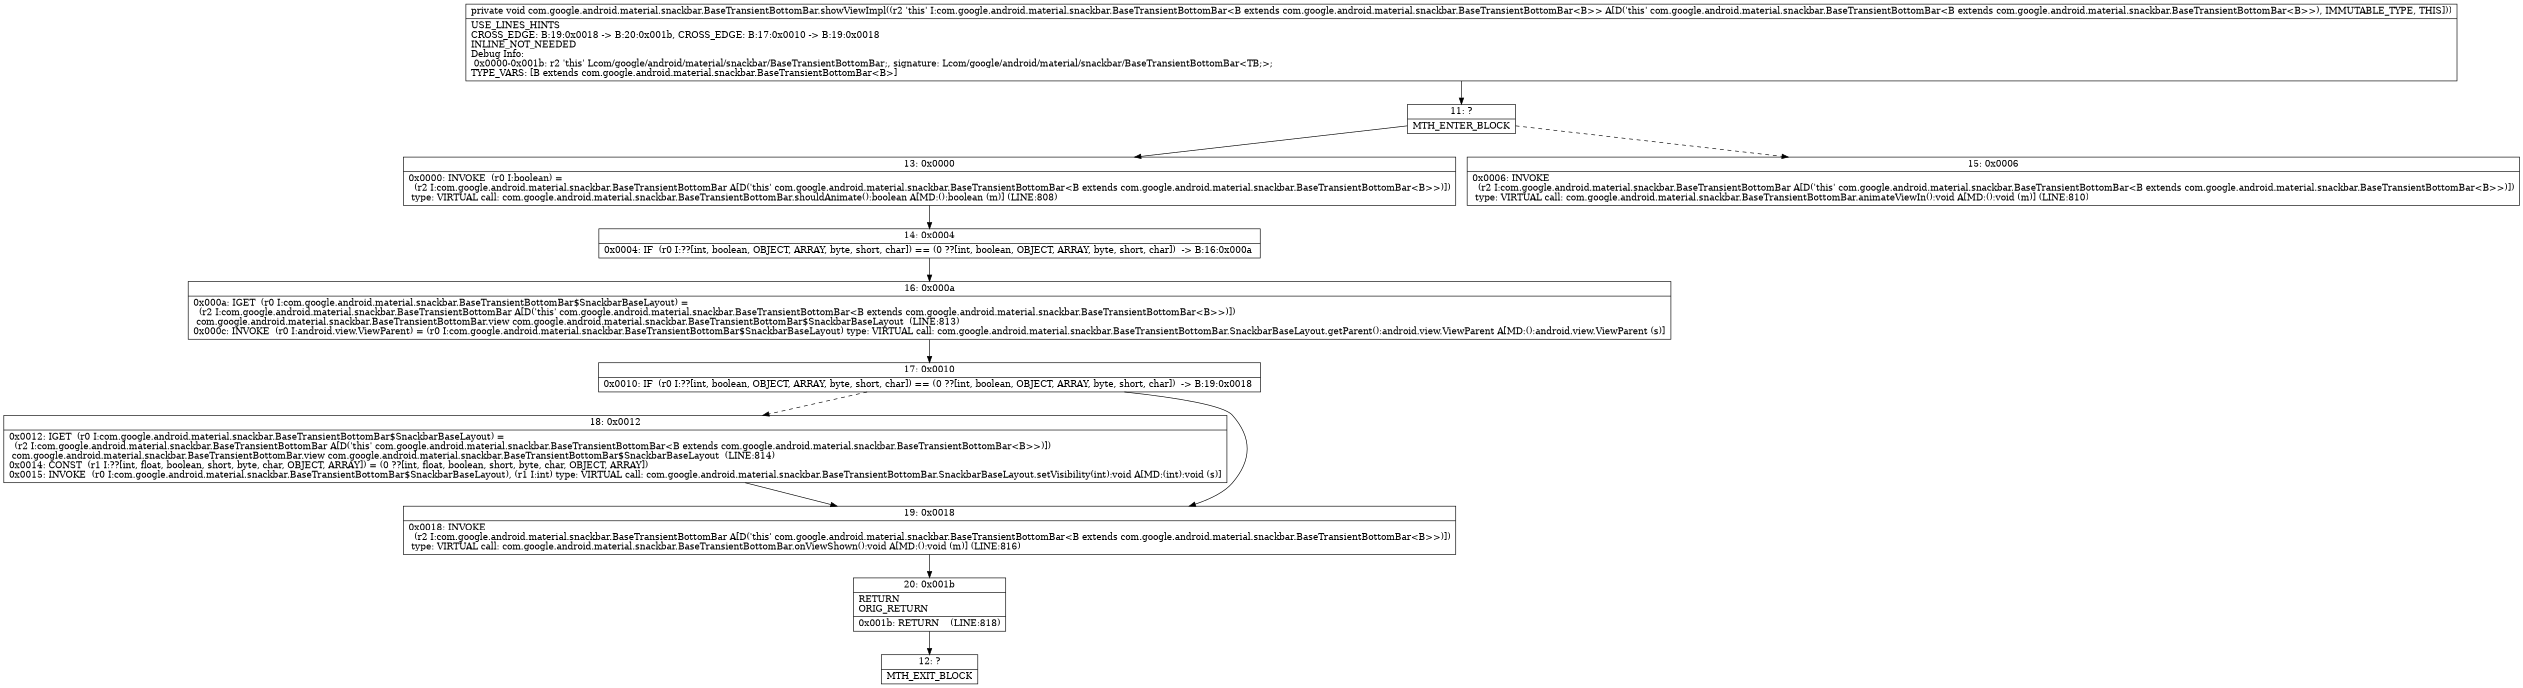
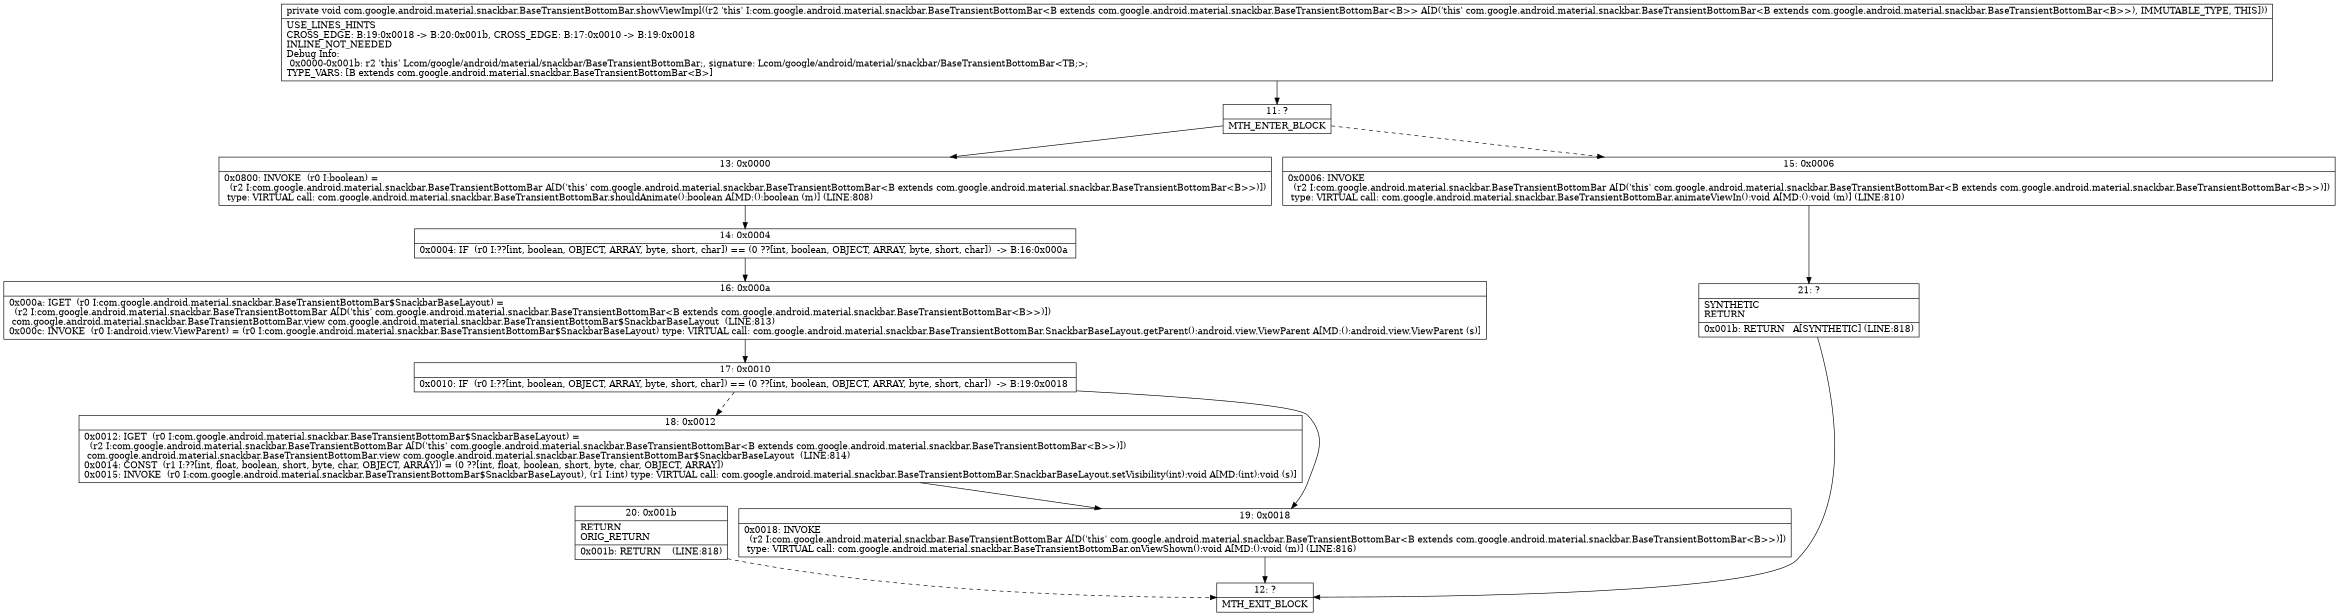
  digraph {
    node [shape=record]
    n1 [label="{11\:\ ?|MTH_ENTER_BLOCK\l}"]
-   n2 [label="{13\:\ 0x0000|0x0000: INVOKE  (r0 I:boolean) = \l  (r2 I:com.google.android.material.snackbar.BaseTransientBottomBar A[D('this' com.google.android.material.snackbar.BaseTransientBottomBar\<B extends com.google.android.material.snackbar.BaseTransientBottomBar\<B\>\>)])\l type: VIRTUAL call: com.google.android.material.snackbar.BaseTransientBottomBar.shouldAnimate():boolean A[MD:():boolean (m)] (LINE:808)\l}"]
+   n2 [label="{13\:\ 0x0000|0x0800: INVOKE  (r0 I:boolean) = \l  (r2 I:com.google.android.material.snackbar.BaseTransientBottomBar A[D('this' com.google.android.material.snackbar.BaseTransientBottomBar\<B extends com.google.android.material.snackbar.BaseTransientBottomBar\<B\>\>)])\l type: VIRTUAL call: com.google.android.material.snackbar.BaseTransientBottomBar.shouldAnimate():boolean A[MD:():boolean (m)] (LINE:808)\l}"]
    n3 [label="{15\:\ 0x0006|0x0006: INVOKE  \l  (r2 I:com.google.android.material.snackbar.BaseTransientBottomBar A[D('this' com.google.android.material.snackbar.BaseTransientBottomBar\<B extends com.google.android.material.snackbar.BaseTransientBottomBar\<B\>\>)])\l type: VIRTUAL call: com.google.android.material.snackbar.BaseTransientBottomBar.animateViewIn():void A[MD:():void (m)] (LINE:810)\l}"]
    n4 [label="{14\:\ 0x0004|0x0004: IF  (r0 I:??[int, boolean, OBJECT, ARRAY, byte, short, char]) == (0 ??[int, boolean, OBJECT, ARRAY, byte, short, char])  \-\> B:16:0x000a \l}"]
    n5 [label="{16\:\ 0x000a|0x000a: IGET  (r0 I:com.google.android.material.snackbar.BaseTransientBottomBar$SnackbarBaseLayout) = \l  (r2 I:com.google.android.material.snackbar.BaseTransientBottomBar A[D('this' com.google.android.material.snackbar.BaseTransientBottomBar\<B extends com.google.android.material.snackbar.BaseTransientBottomBar\<B\>\>)])\l com.google.android.material.snackbar.BaseTransientBottomBar.view com.google.android.material.snackbar.BaseTransientBottomBar$SnackbarBaseLayout  (LINE:813)\l0x000c: INVOKE  (r0 I:android.view.ViewParent) = (r0 I:com.google.android.material.snackbar.BaseTransientBottomBar$SnackbarBaseLayout) type: VIRTUAL call: com.google.android.material.snackbar.BaseTransientBottomBar.SnackbarBaseLayout.getParent():android.view.ViewParent A[MD:():android.view.ViewParent (s)]\l}"]
+   n6 [label="{21\:\ ?|SYNTHETIC\lRETURN\l|0x001b: RETURN   A[SYNTHETIC] (LINE:818)\l}"]
    n7 [label="{17\:\ 0x0010|0x0010: IF  (r0 I:??[int, boolean, OBJECT, ARRAY, byte, short, char]) == (0 ??[int, boolean, OBJECT, ARRAY, byte, short, char])  \-\> B:19:0x0018 \l}"]
    n8 [label="{12\:\ ?|MTH_EXIT_BLOCK\l}"]
    n9 [label="{18\:\ 0x0012|0x0012: IGET  (r0 I:com.google.android.material.snackbar.BaseTransientBottomBar$SnackbarBaseLayout) = \l  (r2 I:com.google.android.material.snackbar.BaseTransientBottomBar A[D('this' com.google.android.material.snackbar.BaseTransientBottomBar\<B extends com.google.android.material.snackbar.BaseTransientBottomBar\<B\>\>)])\l com.google.android.material.snackbar.BaseTransientBottomBar.view com.google.android.material.snackbar.BaseTransientBottomBar$SnackbarBaseLayout  (LINE:814)\l0x0014: CONST  (r1 I:??[int, float, boolean, short, byte, char, OBJECT, ARRAY]) = (0 ??[int, float, boolean, short, byte, char, OBJECT, ARRAY]) \l0x0015: INVOKE  (r0 I:com.google.android.material.snackbar.BaseTransientBottomBar$SnackbarBaseLayout), (r1 I:int) type: VIRTUAL call: com.google.android.material.snackbar.BaseTransientBottomBar.SnackbarBaseLayout.setVisibility(int):void A[MD:(int):void (s)]\l}"]
    n10 [label="{19\:\ 0x0018|0x0018: INVOKE  \l  (r2 I:com.google.android.material.snackbar.BaseTransientBottomBar A[D('this' com.google.android.material.snackbar.BaseTransientBottomBar\<B extends com.google.android.material.snackbar.BaseTransientBottomBar\<B\>\>)])\l type: VIRTUAL call: com.google.android.material.snackbar.BaseTransientBottomBar.onViewShown():void A[MD:():void (m)] (LINE:816)\l}"]
    n11 [label="{20\:\ 0x001b|RETURN\lORIG_RETURN\l|0x001b: RETURN    (LINE:818)\l}"]
    n12 [label="{private void com.google.android.material.snackbar.BaseTransientBottomBar.showViewImpl((r2 'this' I:com.google.android.material.snackbar.BaseTransientBottomBar\<B extends com.google.android.material.snackbar.BaseTransientBottomBar\<B\>\> A[D('this' com.google.android.material.snackbar.BaseTransientBottomBar\<B extends com.google.android.material.snackbar.BaseTransientBottomBar\<B\>\>), IMMUTABLE_TYPE, THIS]))  | USE_LINES_HINTS\lCROSS_EDGE: B:19:0x0018 \-\> B:20:0x001b, CROSS_EDGE: B:17:0x0010 \-\> B:19:0x0018\lINLINE_NOT_NEEDED\lDebug Info:\l  0x0000\-0x001b: r2 'this' Lcom\/google\/android\/material\/snackbar\/BaseTransientBottomBar;, signature: Lcom\/google\/android\/material\/snackbar\/BaseTransientBottomBar\<TB;\>;\lTYPE_VARS: [B extends com.google.android.material.snackbar.BaseTransientBottomBar\<B\>]\l}"]
    n1 -> n2
    n1 -> n3 [style=dashed]
    n2 -> n4
+   n3 -> n6
    n4 -> n5
    n5 -> n7
+   n6 -> n8
    n7 -> n9 [style=dashed]
    n7 -> n10
    n9 -> n10
-   n10 -> n11
-   n11 -> n8
+   n10 -> n8
+   n11 -> n8 [style=dashed]
    n12 -> n1
  }
